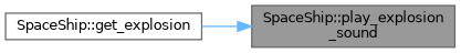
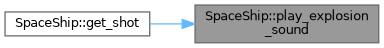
  digraph {
    rankdir=RL
    node [fontname=Helvetica fontsize=10 shape=box style=filled]
    n1 [color=gray40 fillcolor=grey60 fontcolor=black height=0.2 label="SpaceShip::play_explosion\l_sound" width=0.4]
-   n2 [color=grey40 fillcolor=white height=0.2 label="SpaceShip::get_explosion" width=0.4]
+   n2 [color=grey40 fillcolor=white height=0.2 label="SpaceShip::get_shot" width=0.4]
    n1 -> n2 [color=steelblue1 dir=back fontname=Helvetica fontsize=10 labelfontname=Helvetica labelfontsize=10 style=solid]
  }
